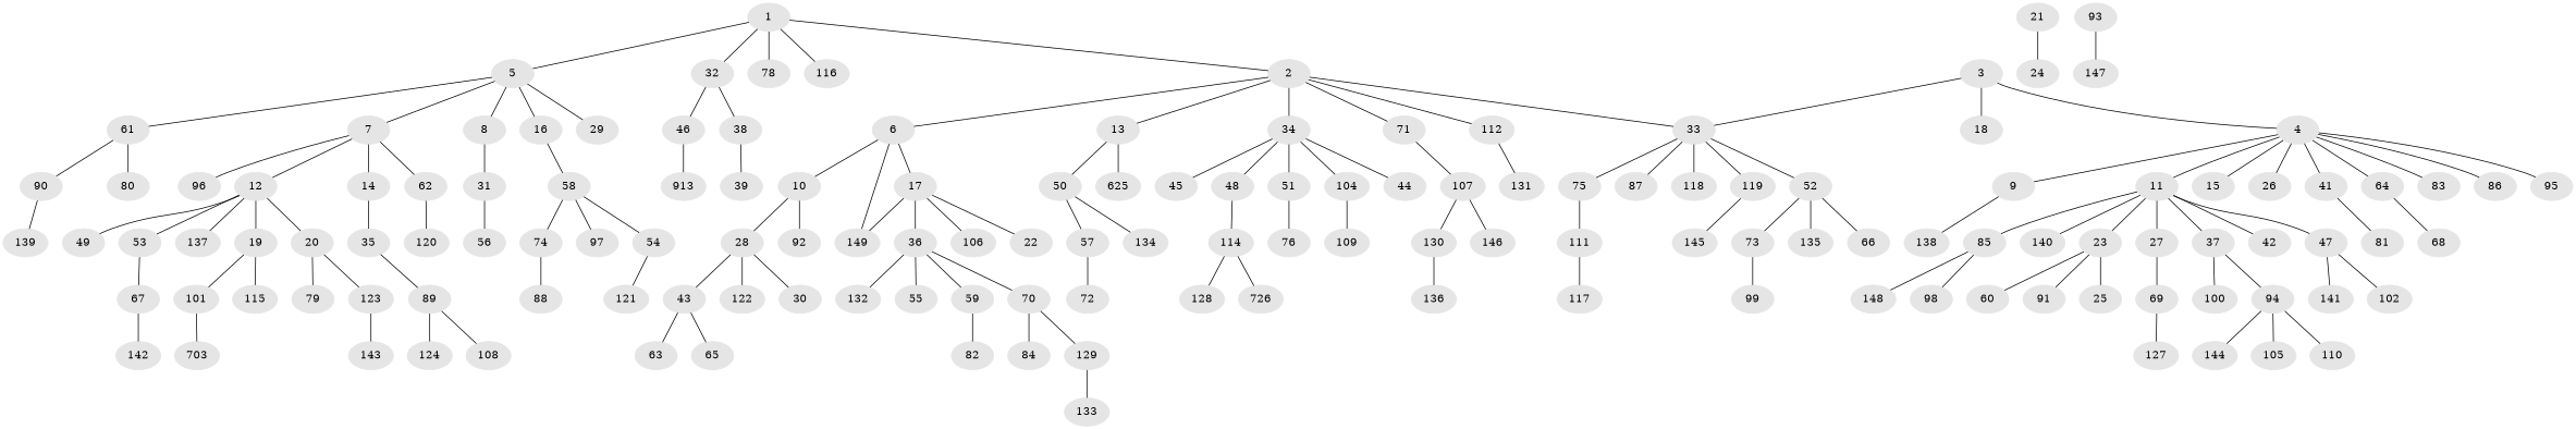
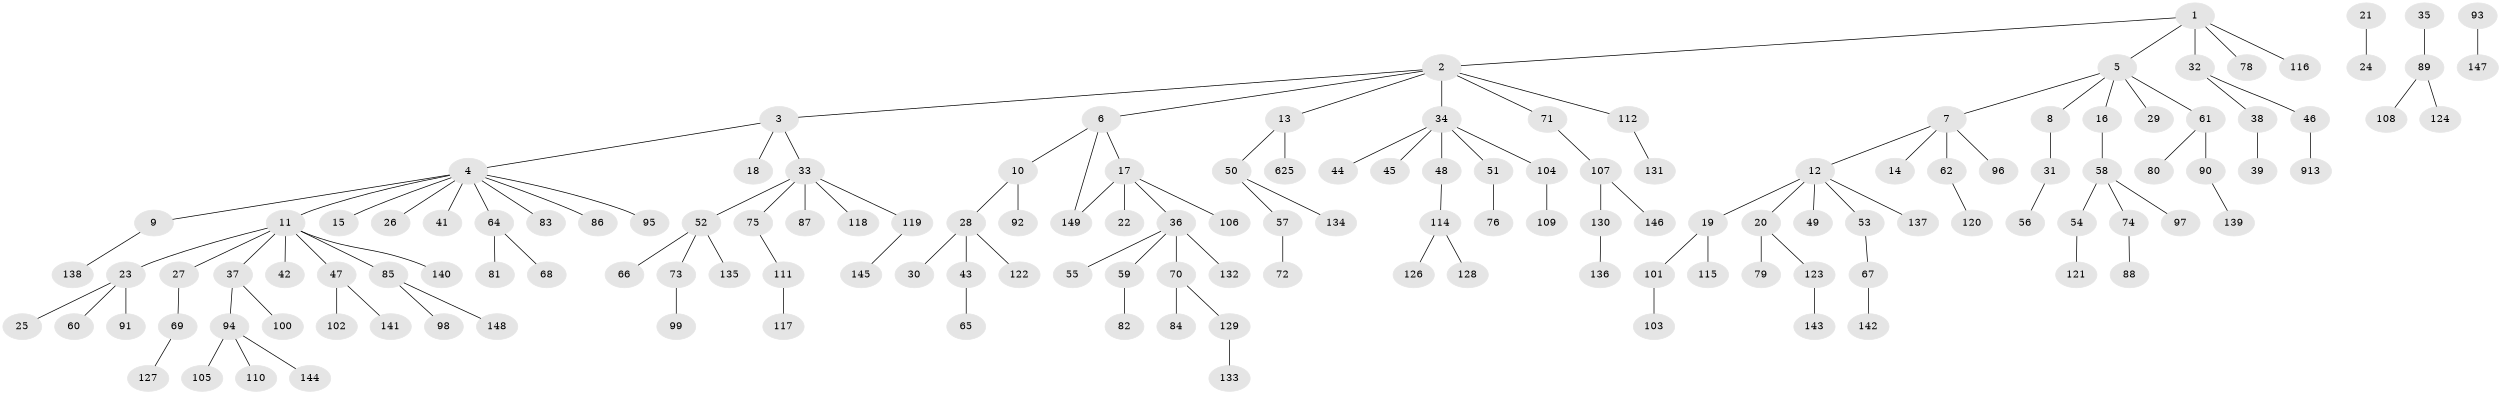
  graph {
    node [color=gray90 style=filled]
    1
    2
    5
    32
    78
    116
    3
    6
    13
    34
    71
    112
    7
    8
    16
    29
    61
    38
    46
    4
    18
    33
    10
    17
    149
    50
    n27 [label=625]
    44
    45
    48
    51
    104
    107
    131
    9
    11
    15
    26
    41
    64
    83
    86
    95
    52
    75
    87
    118
    119
    138
    23
    27
    37
    42
    47
    85
    140
    81
    68
    12
    14
    62
    96
    31
    58
    80
    90
    28
    92
    22
    36
    106
    21
    24
    19
    20
    49
    53
    137
    35
    120
    56
    30
    43
    122
    25
    60
    91
    69
    94
    100
    102
    141
    98
    148
    101
    115
    79
    123
    67
    57
    134
    89
    54
    74
    97
    55
    59
    70
    132
-   103 [label=703]
+   103
    143
    127
-   63
    65
    121
    39
    n117 [label=913]
    66
    73
    135
    111
    145
    114
    76
    109
    108
    124
    82
    84
    129
    105
    110
    144
-   126 [label=726]
+   126
    128
    72
    99
    142
    88
    139
    133
    130
    146
    117
    93
    147
    136
    1 -- 2
    1 -- 5
    1 -- 32
    1 -- 78
    1 -- 116
-   2 -- 33
+   2 -- 3
    2 -- 6
    2 -- 13
    2 -- 34
    2 -- 71
    2 -- 112
    5 -- 7
    5 -- 8
    5 -- 16
    5 -- 29
    5 -- 61
    32 -- 38
    32 -- 46
    3 -- 4
    3 -- 18
    3 -- 33
    6 -- 10
    6 -- 17
    6 -- 149
    13 -- 50
    13 -- n27
    34 -- 44
    34 -- 45
    34 -- 48
    34 -- 51
    34 -- 104
    71 -- 107
    112 -- 131
    7 -- 12
    7 -- 14
    7 -- 62
    7 -- 96
    8 -- 31
    16 -- 58
    61 -- 80
    61 -- 90
    38 -- 39
    46 -- n117
    4 -- 9
    4 -- 11
    4 -- 15
    4 -- 26
    4 -- 41
    4 -- 64
    4 -- 83
    4 -- 86
    4 -- 95
    33 -- 52
    33 -- 75
    33 -- 87
    33 -- 118
    33 -- 119
    10 -- 28
    10 -- 92
    17 -- 149
    17 -- 22
    17 -- 36
    17 -- 106
    50 -- 57
    50 -- 134
    48 -- 114
    51 -- 76
    104 -- 109
    107 -- 130
    107 -- 146
    9 -- 138
    11 -- 23
    11 -- 27
    11 -- 37
    11 -- 42
    11 -- 47
    11 -- 85
    11 -- 140
-   41 -- 81
+   64 -- 81
    64 -- 68
    52 -- 66
    52 -- 73
    52 -- 135
    75 -- 111
    119 -- 145
    23 -- 25
    23 -- 60
    23 -- 91
    27 -- 69
    37 -- 94
    37 -- 100
    47 -- 102
    47 -- 141
    85 -- 98
    85 -- 148
    12 -- 19
    12 -- 20
    12 -- 49
    12 -- 53
    12 -- 137
-   14 -- 35
    62 -- 120
    31 -- 56
    58 -- 54
    58 -- 74
    58 -- 97
    90 -- 139
    28 -- 30
    28 -- 43
    28 -- 122
    36 -- 55
    36 -- 59
    36 -- 70
    36 -- 132
    21 -- 24
    19 -- 101
    19 -- 115
    20 -- 79
    20 -- 123
    53 -- 67
    35 -- 89
-   43 -- 63
    43 -- 65
    69 -- 127
    94 -- 105
    94 -- 110
    94 -- 144
    101 -- 103
    123 -- 143
    67 -- 142
    57 -- 72
    89 -- 108
    89 -- 124
    54 -- 121
    74 -- 88
    59 -- 82
    70 -- 84
    70 -- 129
    73 -- 99
    111 -- 117
    114 -- 126
    114 -- 128
    129 -- 133
    130 -- 136
    93 -- 147
  }
